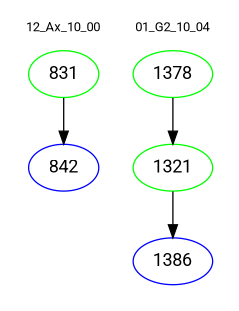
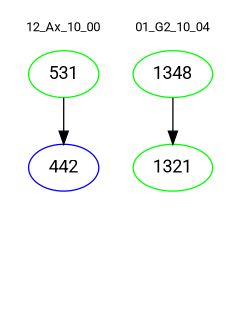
  digraph {
    fontname=Roboto
    node [color=green fontname=Roboto]
    edge [color=black fontname=Roboto]
-   n1 [label=831]
-   n2 [color=blue label=842]
-   n3 [label=1378]
+   n1 [label=531]
+   n2 [color=blue label=442]
+   n3 [label=1348]
    n4 [label=1321]
-   n5 [color=blue label=1386]
    subgraph cluster_1 {
      color=white
      fontsize=10
      label="12_Ax_10_00"
      n1
      n2
    }
    subgraph cluster_2 {
      color=white
      fontsize=10
      label="01_G2_10_04"
      n3
      n4
-     n5
    }
    n1 -> n2
    n3 -> n4
-   n4 -> n5
  }
